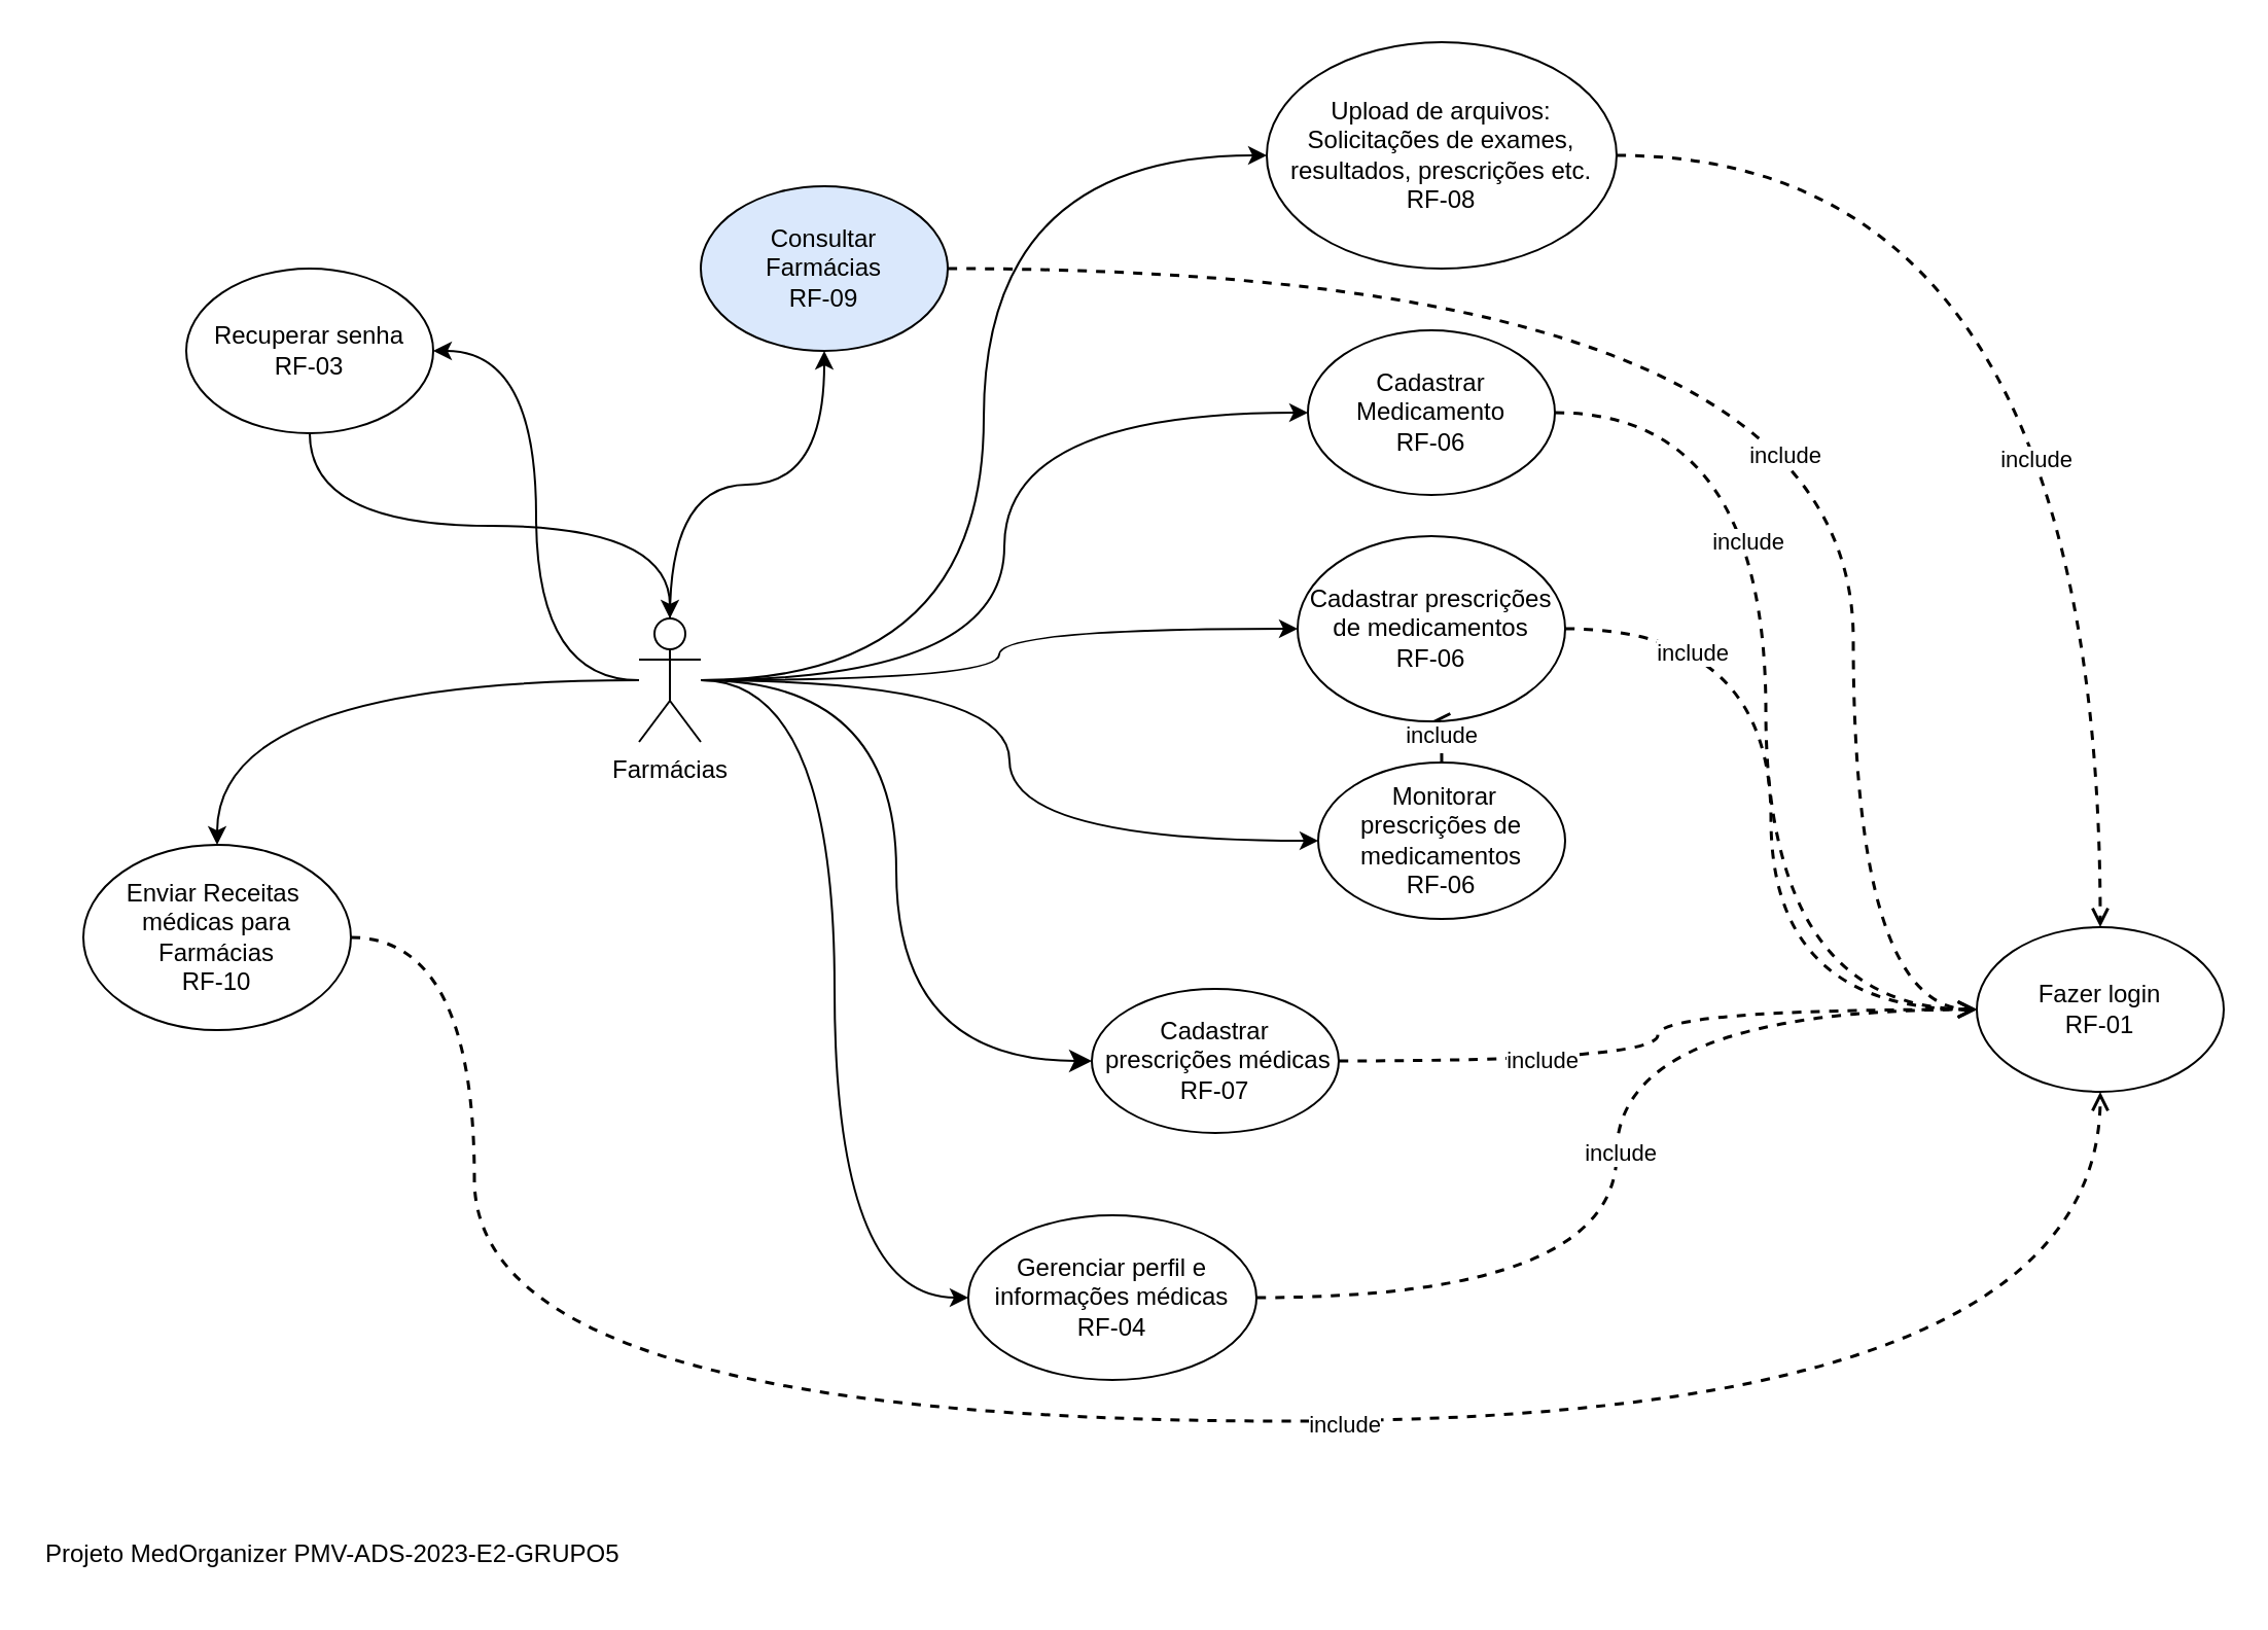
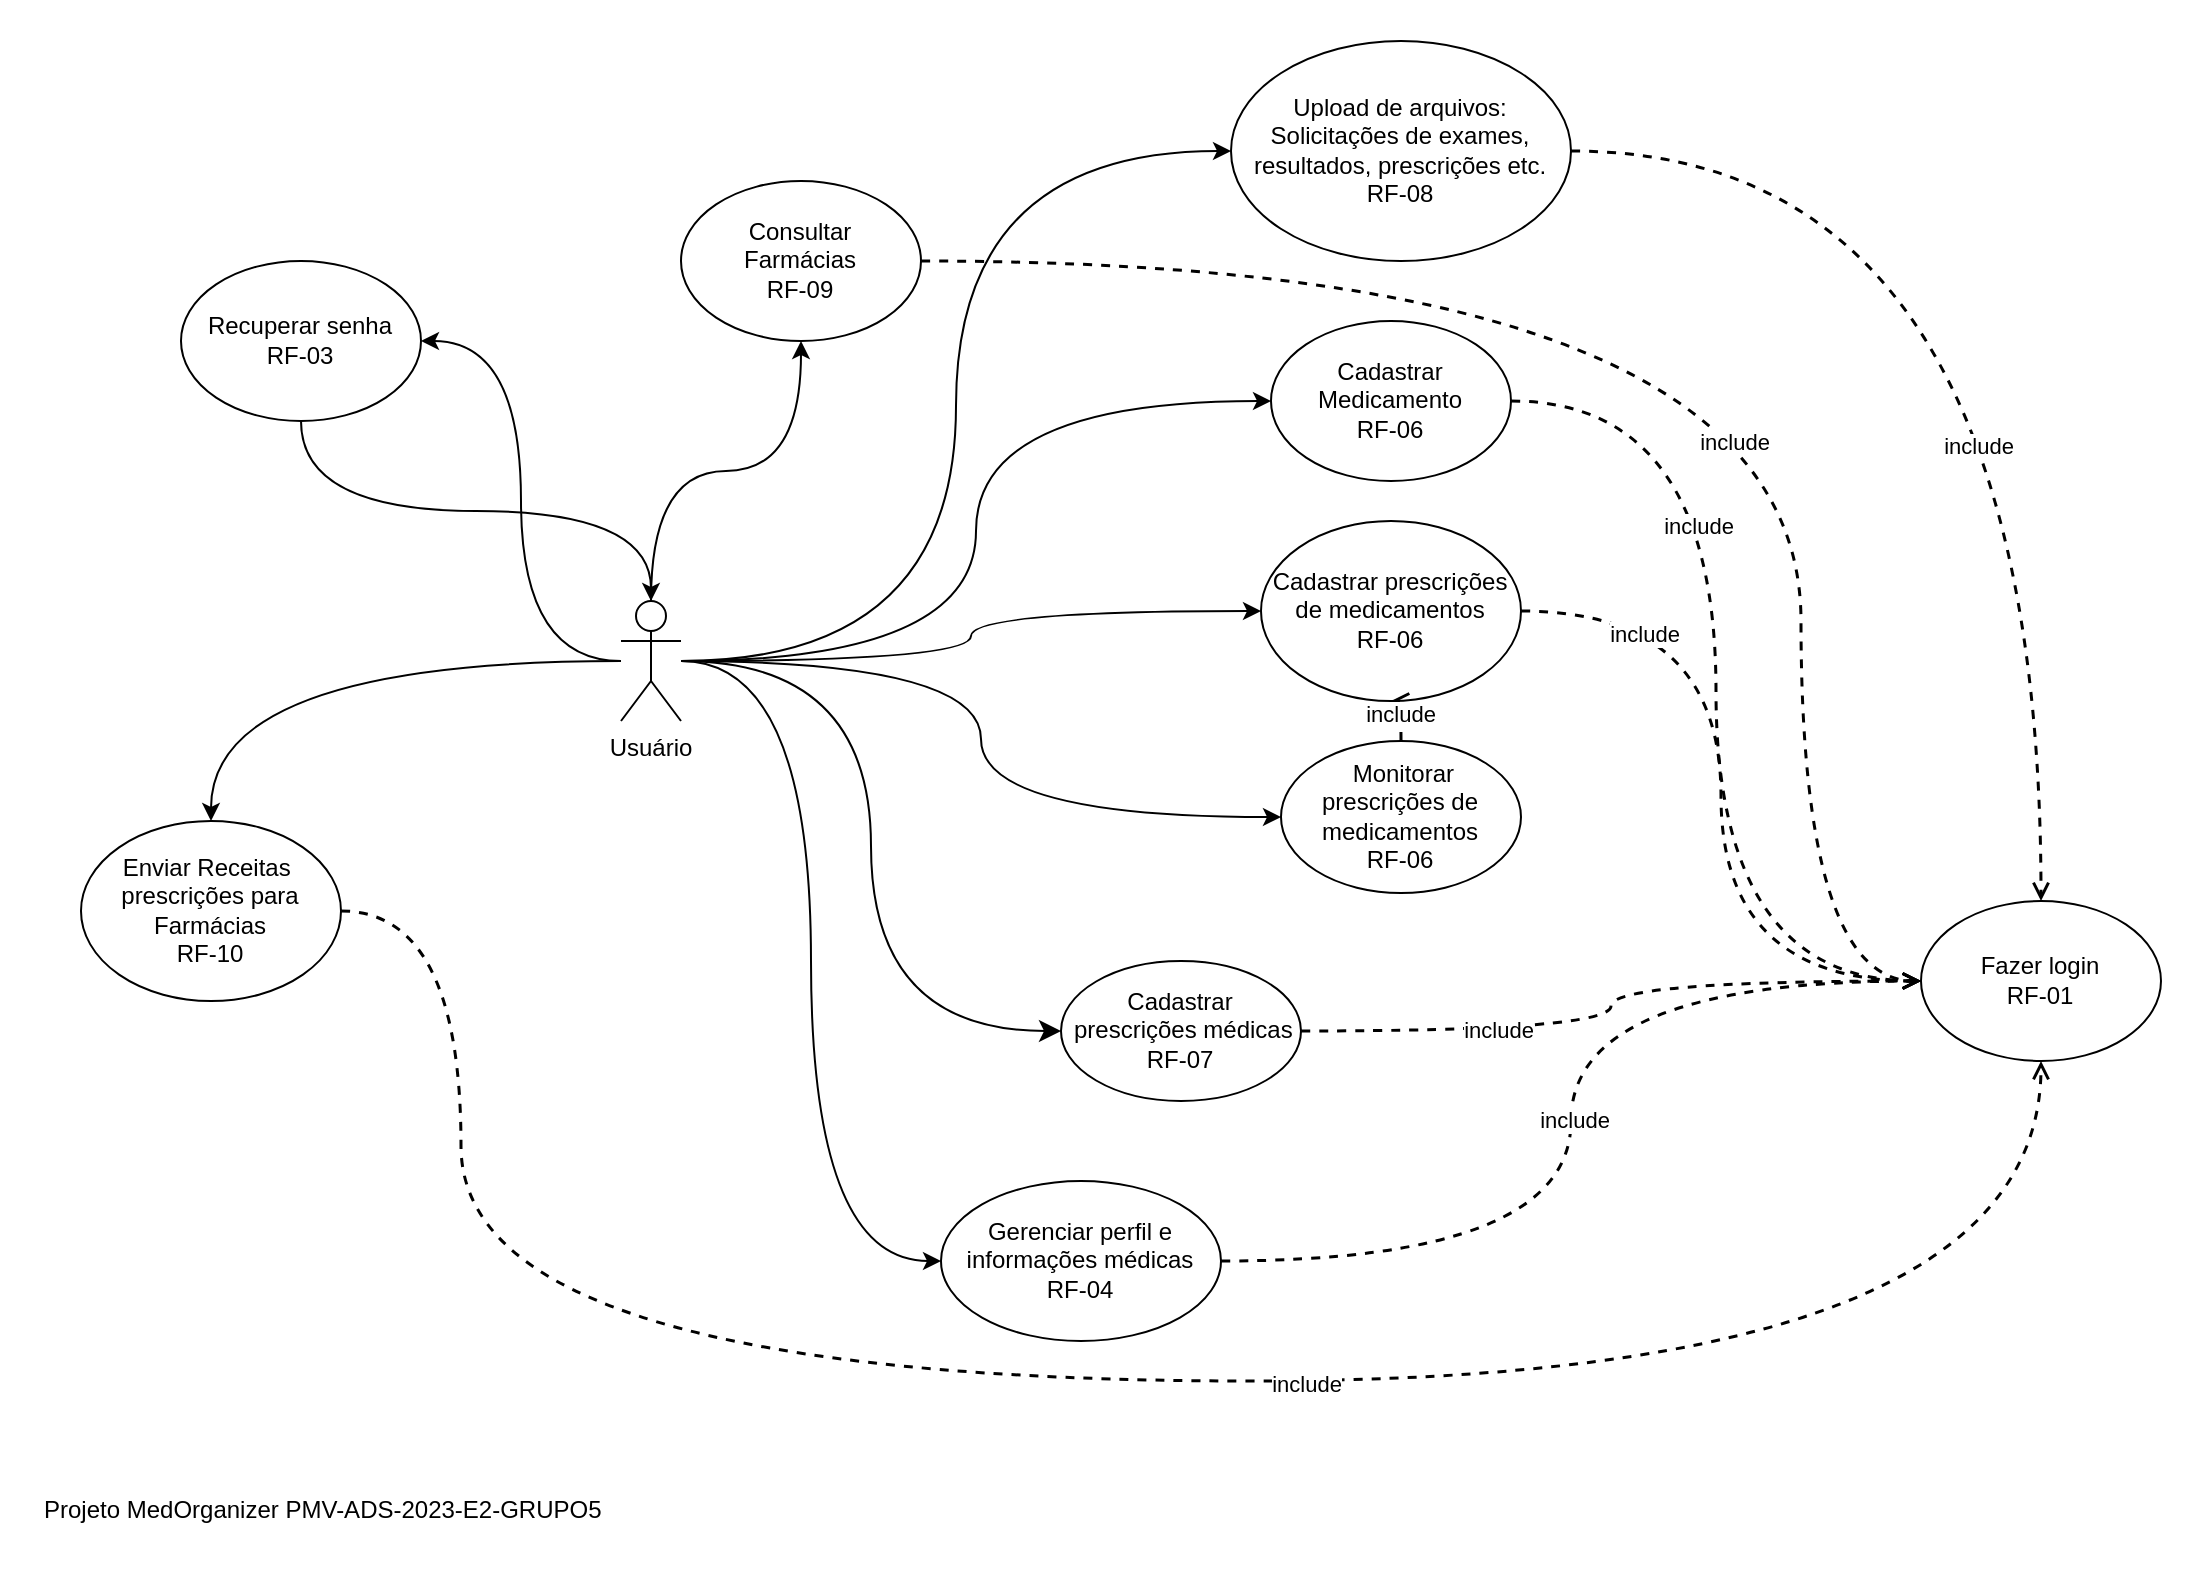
  <mxCell id="0" />
  <mxCell id="1" parent="0" />
  <mxCell id="2" style="edgeStyle=orthogonalEdgeStyle;rounded=0;orthogonalLoop=1;jettySize=auto;html=1;entryX=0;entryY=0.5;entryDx=0;entryDy=0;curved=1;endSize=8;endArrow=classic;endFill=1;" edge="1" parent="1" source="11" target="23"><mxGeometry relative="1" as="geometry" /></mxCell>
  <mxCell id="3" style="edgeStyle=orthogonalEdgeStyle;rounded=0;orthogonalLoop=1;jettySize=auto;html=1;entryX=0.5;entryY=0;entryDx=0;entryDy=0;curved=1;" edge="1" parent="1" source="11" target="24"><mxGeometry relative="1" as="geometry" /></mxCell>
  <mxCell id="4" style="edgeStyle=orthogonalEdgeStyle;rounded=0;orthogonalLoop=1;jettySize=auto;html=1;entryX=0;entryY=0.5;entryDx=0;entryDy=0;curved=1;" edge="1" parent="1" source="11" target="20"><mxGeometry relative="1" as="geometry" /></mxCell>
  <mxCell id="5" style="edgeStyle=orthogonalEdgeStyle;rounded=0;orthogonalLoop=1;jettySize=auto;html=1;entryX=0.5;entryY=1;entryDx=0;entryDy=0;curved=1;" edge="1" parent="1" source="11" target="27"><mxGeometry relative="1" as="geometry" /></mxCell>
  <mxCell id="6" style="edgeStyle=orthogonalEdgeStyle;rounded=0;orthogonalLoop=1;jettySize=auto;html=1;entryX=0;entryY=0.5;entryDx=0;entryDy=0;curved=1;" edge="1" parent="1" source="11" target="30"><mxGeometry relative="1" as="geometry" /></mxCell>
  <mxCell id="7" style="edgeStyle=orthogonalEdgeStyle;rounded=0;orthogonalLoop=1;jettySize=auto;html=1;entryX=0;entryY=0.5;entryDx=0;entryDy=0;curved=1;" edge="1" parent="1" source="11" target="32"><mxGeometry relative="1" as="geometry" /></mxCell>
  <mxCell id="8" style="edgeStyle=orthogonalEdgeStyle;rounded=0;orthogonalLoop=1;jettySize=auto;html=1;entryX=0;entryY=0.5;entryDx=0;entryDy=0;curved=1;" edge="1" parent="1" source="11" target="14"><mxGeometry relative="1" as="geometry" /></mxCell>
  <mxCell id="9" style="edgeStyle=orthogonalEdgeStyle;rounded=0;orthogonalLoop=1;jettySize=auto;html=1;entryX=0;entryY=0.5;entryDx=0;entryDy=0;curved=1;" edge="1" parent="1" source="11" target="17"><mxGeometry relative="1" as="geometry" /></mxCell>
  <mxCell id="10" style="edgeStyle=orthogonalEdgeStyle;rounded=0;orthogonalLoop=1;jettySize=auto;html=1;entryX=1;entryY=0.5;entryDx=0;entryDy=0;curved=1;" edge="1" parent="1" source="11" target="34"><mxGeometry relative="1" as="geometry" /></mxCell>
- <mxCell id="11" value="Farmácias" style="shape=umlActor;verticalLabelPosition=bottom;verticalAlign=top;html=1;outlineConnect=0;" vertex="1" parent="1"><mxGeometry x="310" y="300" width="30" height="60" as="geometry" /></mxCell>
+ <mxCell id="11" value="Usuário" style="shape=umlActor;verticalLabelPosition=bottom;verticalAlign=top;html=1;outlineConnect=0;" vertex="1" parent="1"><mxGeometry x="310" y="300" width="30" height="60" as="geometry" /></mxCell>
  <mxCell id="12" style="edgeStyle=orthogonalEdgeStyle;rounded=0;orthogonalLoop=1;jettySize=auto;html=1;entryX=0;entryY=0.5;entryDx=0;entryDy=0;dashed=1;strokeWidth=1.5;endArrow=open;endFill=0;curved=1;" edge="1" parent="1" source="14" target="35"><mxGeometry relative="1" as="geometry" /></mxCell>
  <mxCell id="13" value="include" style="edgeLabel;html=1;align=center;verticalAlign=middle;resizable=0;points=[];" vertex="1" connectable="0" parent="12"><mxGeometry x="-0.683" y="-11" relative="1" as="geometry"><mxPoint as="offset" /></mxGeometry></mxCell>
  <mxCell id="14" value="Cadastrar prescrições de medicamentos&lt;br&gt;RF-06" style="ellipse;whiteSpace=wrap;html=1;" vertex="1" parent="1"><mxGeometry x="630" y="260" width="130" height="90" as="geometry" /></mxCell>
  <mxCell id="15" style="edgeStyle=orthogonalEdgeStyle;rounded=0;orthogonalLoop=1;jettySize=auto;html=1;entryX=0;entryY=0.5;entryDx=0;entryDy=0;dashed=1;strokeWidth=1.5;endArrow=open;endFill=0;curved=1;" edge="1" parent="1" source="17" target="35"><mxGeometry relative="1" as="geometry" /></mxCell>
  <mxCell id="16" value="include" style="edgeLabel;html=1;align=center;verticalAlign=middle;resizable=0;points=[];" vertex="1" connectable="0" parent="15"><mxGeometry x="-0.339" y="-9" relative="1" as="geometry"><mxPoint y="1" as="offset" /></mxGeometry></mxCell>
  <mxCell id="17" value="Cadastrar Medicamento&lt;br&gt;RF-06" style="ellipse;whiteSpace=wrap;html=1;" vertex="1" parent="1"><mxGeometry x="635" y="160" width="120" height="80" as="geometry" /></mxCell>
  <mxCell id="18" style="edgeStyle=orthogonalEdgeStyle;rounded=0;orthogonalLoop=1;jettySize=auto;html=1;entryX=0;entryY=0.5;entryDx=0;entryDy=0;dashed=1;strokeWidth=1.5;endArrow=open;endFill=0;curved=1;" edge="1" parent="1" source="20" target="35"><mxGeometry relative="1" as="geometry" /></mxCell>
  <mxCell id="19" value="include" style="edgeLabel;html=1;align=center;verticalAlign=middle;resizable=0;points=[];" vertex="1" connectable="0" parent="18"><mxGeometry x="0.004" y="-1" relative="1" as="geometry"><mxPoint as="offset" /></mxGeometry></mxCell>
  <mxCell id="20" value="Gerenciar perfil e informações médicas&lt;br&gt;RF-04" style="ellipse;whiteSpace=wrap;html=1;" vertex="1" parent="1"><mxGeometry x="470" y="590" width="140" height="80" as="geometry" /></mxCell>
  <mxCell id="21" style="edgeStyle=orthogonalEdgeStyle;rounded=0;orthogonalLoop=1;jettySize=auto;html=1;entryX=0;entryY=0.5;entryDx=0;entryDy=0;dashed=1;strokeWidth=1.5;endArrow=open;endFill=0;curved=1;" edge="1" parent="1" source="23" target="35"><mxGeometry relative="1" as="geometry" /></mxCell>
  <mxCell id="22" value="include" style="edgeLabel;html=1;align=center;verticalAlign=middle;resizable=0;points=[];" vertex="1" connectable="0" parent="21"><mxGeometry x="-0.415" y="1" relative="1" as="geometry"><mxPoint as="offset" /></mxGeometry></mxCell>
  <mxCell id="23" value="Cadastrar&lt;br&gt;&amp;nbsp;prescrições médicas&lt;br&gt;RF-07" style="ellipse;whiteSpace=wrap;html=1;" vertex="1" parent="1"><mxGeometry x="530" y="480" width="120" height="70" as="geometry" /></mxCell>
- <mxCell id="24" value="Enviar Receitas&amp;nbsp;&lt;br&gt;médicas para Farmácias&lt;br&gt;RF-10" style="ellipse;whiteSpace=wrap;html=1;verticalAlign=middle;" vertex="1" parent="1"><mxGeometry x="40" y="410" width="130" height="90" as="geometry" /></mxCell>
+ <mxCell id="24" value="Enviar Receitas&amp;nbsp;&lt;br&gt;prescrições para Farmácias&lt;br&gt;RF-10" style="ellipse;whiteSpace=wrap;html=1;verticalAlign=middle;" vertex="1" parent="1"><mxGeometry x="40" y="410" width="130" height="90" as="geometry" /></mxCell>
  <mxCell id="25" style="edgeStyle=orthogonalEdgeStyle;rounded=0;orthogonalLoop=1;jettySize=auto;html=1;entryX=0;entryY=0.5;entryDx=0;entryDy=0;dashed=1;endArrow=open;endFill=0;curved=1;strokeWidth=1.5;" edge="1" parent="1" source="27" target="35"><mxGeometry relative="1" as="geometry"><Array as="points"><mxPoint x="900" y="130" /><mxPoint x="900" y="490" /></Array></mxGeometry></mxCell>
  <mxCell id="26" value="include" style="edgeLabel;html=1;align=center;verticalAlign=middle;resizable=0;points=[];" vertex="1" connectable="0" parent="25"><mxGeometry x="0.233" y="-34" relative="1" as="geometry"><mxPoint as="offset" /></mxGeometry></mxCell>
- <mxCell id="27" value="Consultar &lt;br&gt;Farmácias&lt;br&gt;RF-09" style="ellipse;whiteSpace=wrap;html=1;fillColor=#dae8fc;" vertex="1" parent="1"><mxGeometry x="340" y="90" width="120" height="80" as="geometry" /></mxCell>
+ <mxCell id="27" value="Consultar &lt;br&gt;Farmácias&lt;br&gt;RF-09" style="ellipse;whiteSpace=wrap;html=1;" vertex="1" parent="1"><mxGeometry x="340" y="90" width="120" height="80" as="geometry" /></mxCell>
  <mxCell id="28" style="edgeStyle=orthogonalEdgeStyle;rounded=0;orthogonalLoop=1;jettySize=auto;html=1;entryX=0.5;entryY=0;entryDx=0;entryDy=0;dashed=1;strokeWidth=1.5;endArrow=open;endFill=0;curved=1;" edge="1" parent="1" source="30" target="35"><mxGeometry relative="1" as="geometry" /></mxCell>
  <mxCell id="29" value="include" style="edgeLabel;html=1;align=center;verticalAlign=middle;resizable=0;points=[];" vertex="1" connectable="0" parent="28"><mxGeometry x="0.253" y="-32" relative="1" as="geometry"><mxPoint as="offset" /></mxGeometry></mxCell>
  <mxCell id="30" value="Upload de arquivos: Solicitações de exames, resultados, prescrições etc.&lt;br&gt;RF-08" style="ellipse;whiteSpace=wrap;html=1;" vertex="1" parent="1"><mxGeometry x="615" y="20" width="170" height="110" as="geometry" /></mxCell>
  <mxCell id="31" value="include" style="edgeStyle=orthogonalEdgeStyle;rounded=0;orthogonalLoop=1;jettySize=auto;html=1;dashed=1;strokeWidth=1.5;endArrow=open;endFill=0;curved=1;" edge="1" parent="1" source="32" target="14"><mxGeometry relative="1" as="geometry" /></mxCell>
  <mxCell id="32" value="&amp;nbsp;Monitorar prescrições de medicamentos&lt;br&gt;RF-06" style="ellipse;whiteSpace=wrap;html=1;" vertex="1" parent="1"><mxGeometry x="640" y="370" width="120" height="76" as="geometry" /></mxCell>
  <mxCell id="33" style="edgeStyle=orthogonalEdgeStyle;rounded=0;orthogonalLoop=1;jettySize=auto;html=1;exitX=0.5;exitY=1;exitDx=0;exitDy=0;curved=1;entryX=0.5;entryY=0;entryDx=0;entryDy=0;entryPerimeter=0;" edge="1" parent="1" source="34" target="11"><mxGeometry relative="1" as="geometry"><mxPoint x="310" y="330" as="targetPoint" /></mxGeometry></mxCell>
  <mxCell id="34" value="Recuperar senha&lt;br&gt;RF-03" style="ellipse;whiteSpace=wrap;html=1;" vertex="1" parent="1"><mxGeometry x="90" y="130" width="120" height="80" as="geometry" /></mxCell>
  <mxCell id="35" value="Fazer login&lt;br&gt;RF-01" style="ellipse;whiteSpace=wrap;html=1;" vertex="1" parent="1"><mxGeometry x="960" y="450" width="120" height="80" as="geometry" /></mxCell>
  <mxCell id="36" style="edgeStyle=orthogonalEdgeStyle;rounded=0;orthogonalLoop=1;jettySize=auto;html=1;entryX=0.5;entryY=1;entryDx=0;entryDy=0;dashed=1;strokeWidth=1.5;endArrow=open;endFill=0;curved=1;exitX=1;exitY=0.5;exitDx=0;exitDy=0;" edge="1" parent="1" source="24" target="35"><mxGeometry relative="1" as="geometry"><mxPoint x="795" y="85" as="sourcePoint" /><mxPoint x="1030" y="460" as="targetPoint" /><Array as="points"><mxPoint x="230" y="455" /><mxPoint x="230" y="690" /><mxPoint x="1020" y="690" /></Array></mxGeometry></mxCell>
  <mxCell id="37" value="include" style="edgeLabel;html=1;align=center;verticalAlign=middle;resizable=0;points=[];" vertex="1" connectable="0" parent="36"><mxGeometry x="0.152" y="-1" relative="1" as="geometry"><mxPoint as="offset" /></mxGeometry></mxCell>
  <mxCell id="38" value="Projeto MedOrganizer PMV-ADS-2023-E2-GRUPO5" style="text;html=1;strokeColor=none;fillColor=none;align=left;verticalAlign=middle;whiteSpace=wrap;rounded=0;" vertex="1" parent="1"><mxGeometry x="20" y="740" width="760" height="30" as="geometry" /></mxCell>
